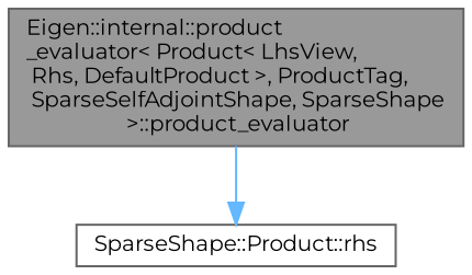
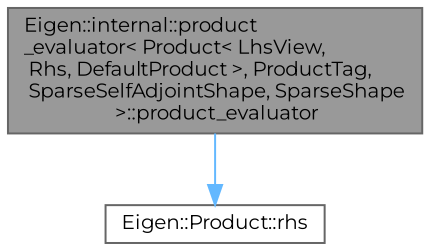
  digraph {
    rankdir=TB
    fontname=Montserrat
    node [fontname=Montserrat fontsize=10 shape=box style=filled]
    n1 [color=gray40 fillcolor=grey60 fontcolor=black height=0.2 label="Eigen::internal::product\l_evaluator\< Product\< LhsView,\l Rhs, DefaultProduct \>, ProductTag,\l SparseSelfAdjointShape, SparseShape\l \>::product_evaluator" width=0.4]
-   n2 [color=grey40 fillcolor=white height=0.2 label="SparseShape::Product::rhs" width=0.4]
+   n2 [color=grey40 fillcolor=white height=0.2 label="Eigen::Product::rhs" width=0.4]
    n1 -> n2 [color=steelblue1 fontname=Montserrat fontsize=10 labelfontname=Helvetica labelfontsize=10 style=solid]
  }
